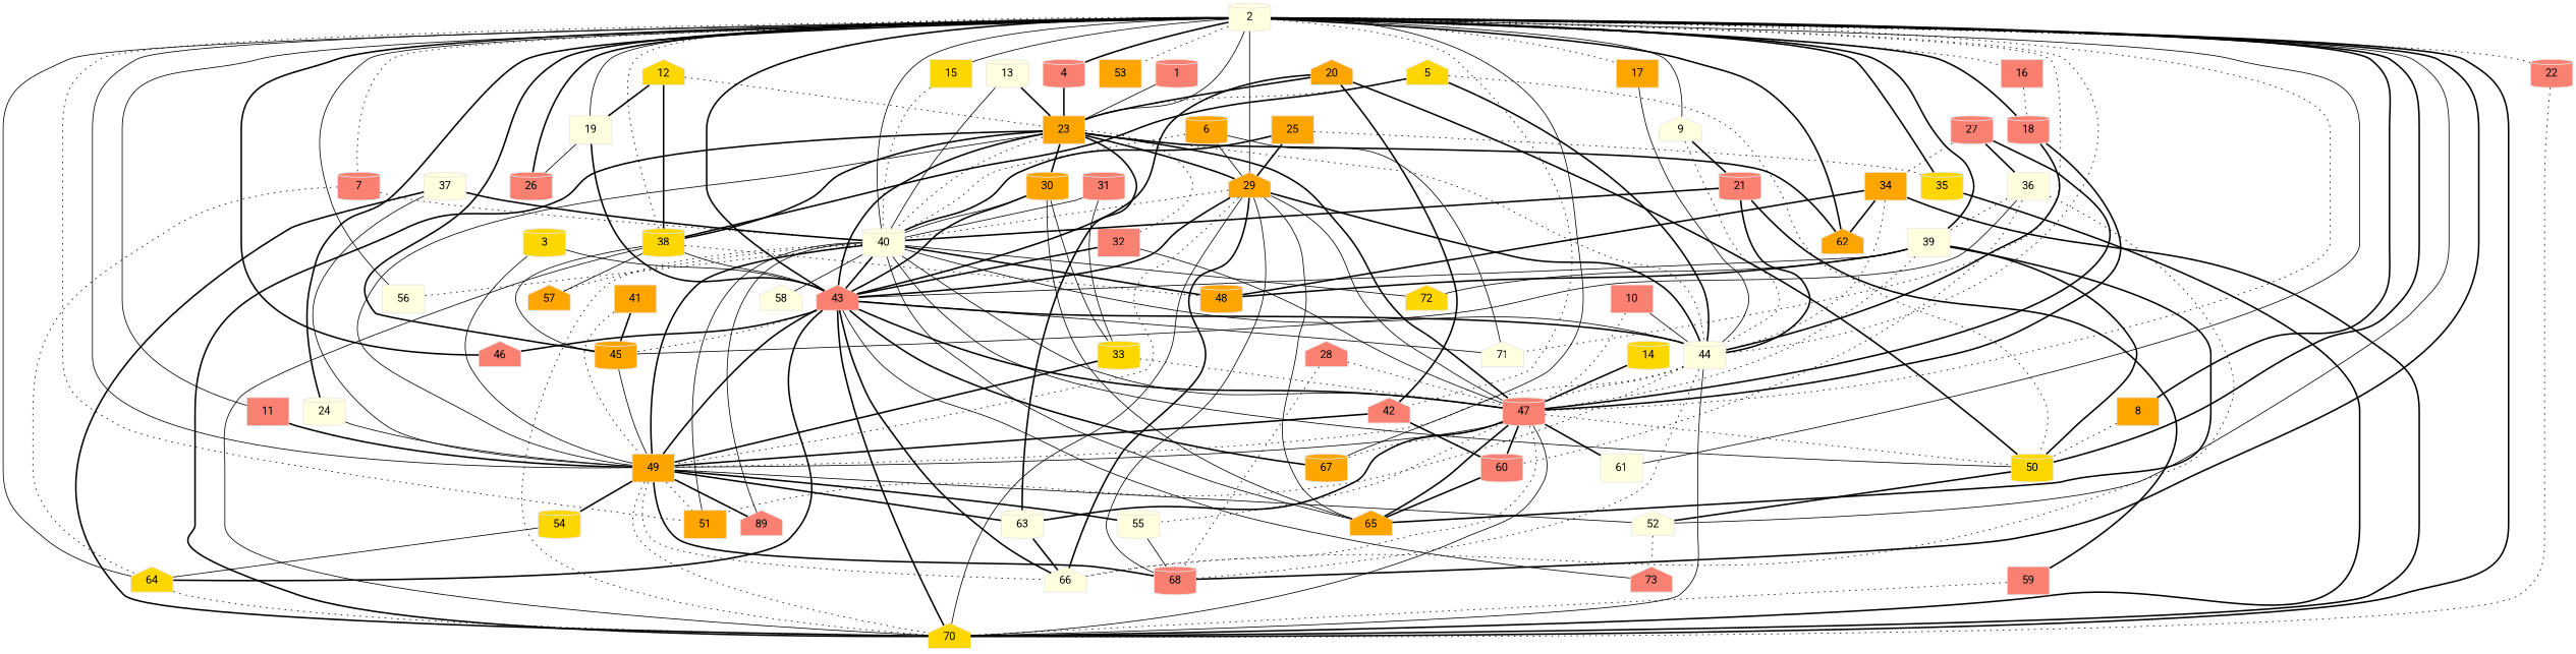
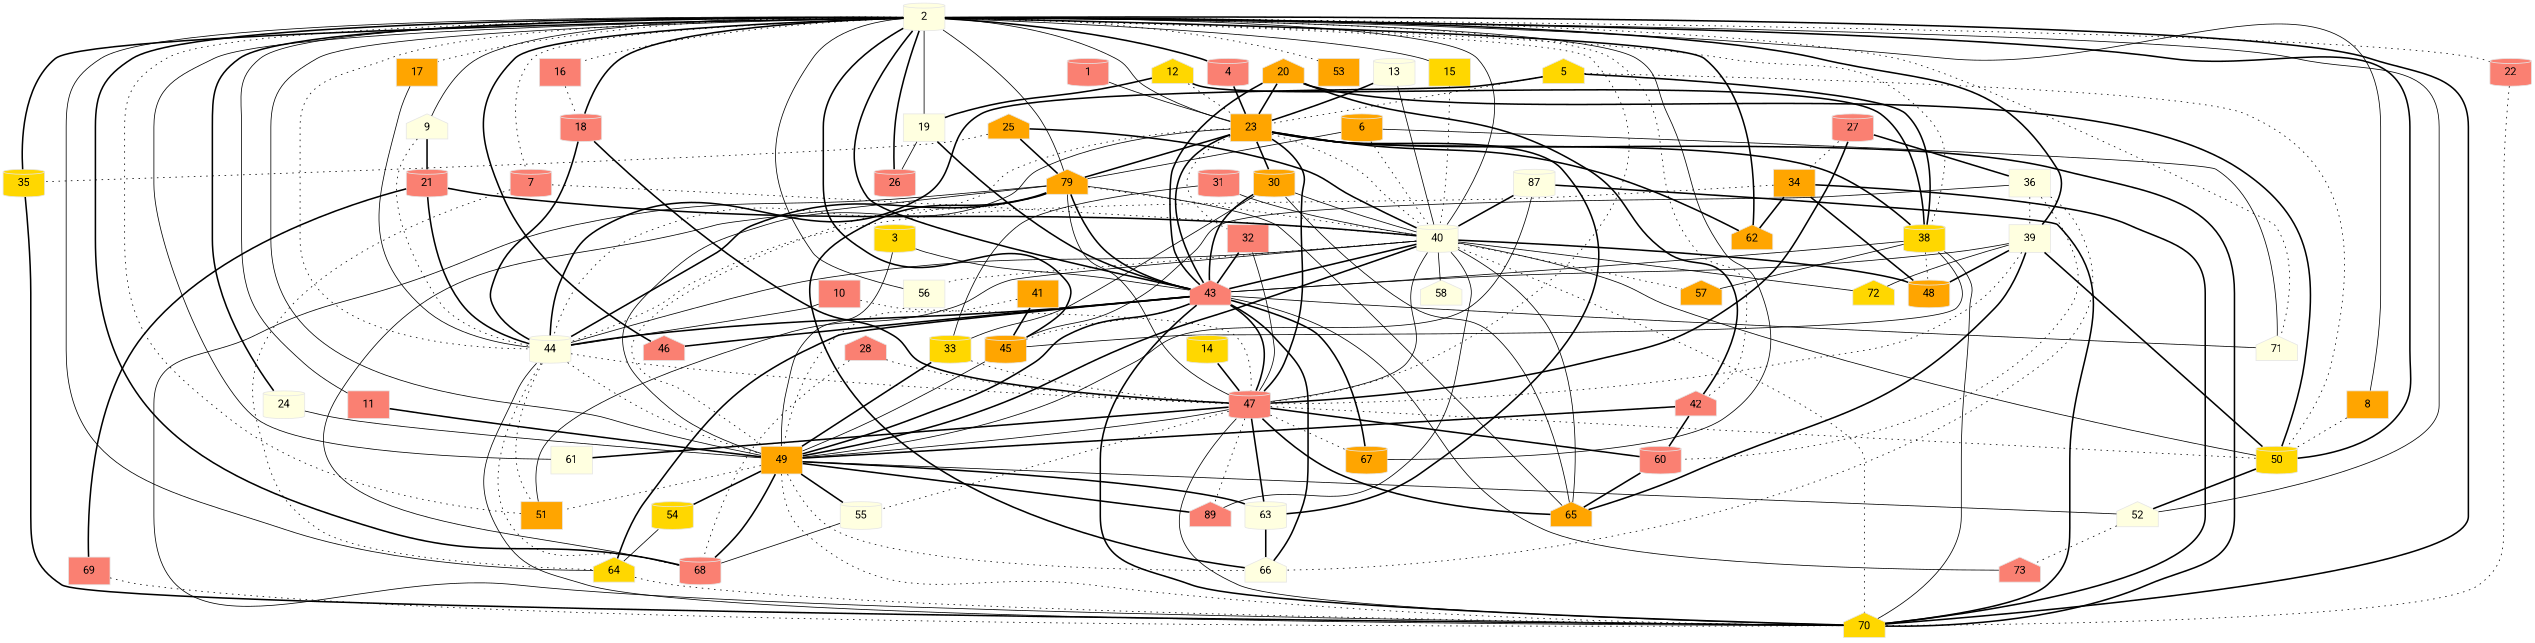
  graph {
    fontname=Roboto
    node [color=gray90 fillcolor=salmon fontname=Roboto shape=cylinder style=filled]
    edge [fontname=Roboto style=bold weight=1.0]
    23 [fillcolor=orange shape=box]
    1
-   29 [fillcolor=orange shape=house]
+   29 [fillcolor=orange shape=house label=79]
    38 [fillcolor=gold]
    40 [fillcolor=lightyellow]
    43 [shape=house]
    44 [fillcolor=lightyellow]
    47
    49 [fillcolor=orange shape=box]
    62 [fillcolor=orange shape=house]
    70 [fillcolor=gold shape=house]
    30 [fillcolor=orange]
    32 [shape=box]
    63 [fillcolor=lightyellow]
    2 [fillcolor=lightyellow]
    4
    7
    8 [fillcolor=orange shape=box]
    9 [fillcolor=lightyellow shape=house]
    11 [shape=box]
    15 [fillcolor=gold shape=box]
    16 [shape=box]
    17 [fillcolor=orange shape=box]
    18
    19 [fillcolor=lightyellow shape=box]
    22
    24 [fillcolor=lightyellow]
    26
    35 [fillcolor=gold]
    39 [fillcolor=lightyellow shape=box]
    42 [shape=house]
    45 [fillcolor=orange]
    46 [shape=house]
    50 [fillcolor=gold]
    51 [fillcolor=orange shape=box]
    52 [fillcolor=lightyellow shape=house]
    53 [fillcolor=orange shape=box]
    56 [fillcolor=lightyellow shape=box]
    61 [fillcolor=lightyellow shape=box]
    64 [fillcolor=gold shape=house]
    67 [fillcolor=orange]
    68
    71 [fillcolor=lightyellow shape=house]
    21
    65 [fillcolor=orange shape=house]
    66 [fillcolor=lightyellow shape=house]
    48 [fillcolor=orange]
    57 [fillcolor=orange shape=house]
    72 [fillcolor=gold shape=house]
    58 [fillcolor=lightyellow shape=house]
    n51 [label=89 shape=house]
    60
    73 [shape=house]
    55 [fillcolor=lightyellow]
    54 [fillcolor=gold]
    3 [fillcolor=gold]
    5 [fillcolor=gold shape=house]
    6 [fillcolor=orange]
-   59 [shape=box]
+   59 [shape=box label=69]
    10 [shape=box]
    12 [fillcolor=gold shape=house]
    13 [fillcolor=lightyellow]
    14 [fillcolor=gold]
    20 [fillcolor=orange shape=house]
    33 [fillcolor=gold]
-   25 [fillcolor=orange shape=box]
+   25 [fillcolor=orange shape=house]
    27
    34 [fillcolor=orange shape=box]
    36 [fillcolor=lightyellow shape=box]
    28 [shape=house]
    31
-   37 [fillcolor=lightyellow]
+   37 [fillcolor=lightyellow label=87]
    41 [fillcolor=orange shape=box]
    23 -- 29 [weight=2.0]
    23 -- 38
    23 -- 40 [style=dotted weight=2.0]
    23 -- 43
    23 -- 44 [style=dotted]
    23 -- 47
    23 -- 49 [style=solid]
    23 -- 62
    23 -- 70
    23 -- 30
    23 -- 32 [style=dotted]
    23 -- 63
    1 -- 23 [style=solid]
    29 -- 40 [style=dotted]
    29 -- 43
    29 -- 44
    29 -- 47 [style=solid]
    29 -- 49 [style=dotted weight=2.0]
    29 -- 70 [style=solid]
    29 -- 68 [style=solid]
    29 -- 65 [style=solid]
    29 -- 66
    38 -- 43 [style=solid]
    38 -- 70 [style=solid]
    38 -- 45 [style=solid]
    38 -- 48 [style=dotted]
    38 -- 57 [style=solid]
    40 -- 43 [weight=2.0]
    40 -- 44 [style=solid]
    40 -- 47 [style=solid]
    40 -- 49
    40 -- 70 [style=dotted weight=2.0]
    40 -- 50 [style=solid weight=2.0]
    40 -- 51 [style=solid]
    40 -- 56 [style=dotted]
    40 -- 65 [style=solid]
    40 -- 48 [weight=2.0]
    40 -- 57 [style=dotted]
    40 -- 72 [style=solid]
    40 -- 58 [style=solid weight=2.0]
    40 -- n51 [style=solid]
    43 -- 44 [weight=2.0]
    43 -- 47 [weight=2.0]
    43 -- 49
    43 -- 70
    43 -- 45 [style=dotted weight=2.0]
    43 -- 46
    43 -- 64 [weight=2.0]
    43 -- 67
    43 -- 71 [style=solid]
    43 -- 66
    43 -- 73 [style=solid]
    44 -- 47 [style=dotted weight=2.0]
    44 -- 49 [style=dotted weight=2.0]
    44 -- 70 [style=solid]
    44 -- 51 [style=dotted]
    44 -- 68 [style=dotted]
    47 -- 49 [style=solid]
    47 -- 70 [style=solid]
    47 -- 63
    47 -- 50 [style=dotted]
    47 -- 61
    47 -- 67 [style=dotted]
    47 -- 65
-   47 -- 66 [style=dotted weight=2.0]
+   47 -- n51 [style=dotted weight=2.0]
    47 -- 60
    47 -- 55 [style=dotted]
    49 -- 70 [style=dotted]
    49 -- 63
    49 -- 51 [style=dotted]
    49 -- 52 [style=solid]
    49 -- 68
    49 -- 66 [style=dotted]
    49 -- n51
    49 -- 55
    49 -- 54
    30 -- 40 [style=solid]
    30 -- 43
    30 -- 65 [style=solid]
    30 -- 33 [style=solid]
    32 -- 43
    32 -- 47 [style=solid]
    63 -- 66
    2 -- 23 [style=solid weight=2.0]
    2 -- 29 [style=solid weight=3.0]
    2 -- 38 [style=dotted]
    2 -- 40 [style=solid weight=2.0]
    2 -- 43 [weight=3.0]
    2 -- 44 [style=dotted weight=2.0]
    2 -- 47 [style=dotted weight=3.0]
    2 -- 49 [style=solid weight=3.0]
    2 -- 62
    2 -- 70 [weight=2.0]
    2 -- 4
    2 -- 7 [style=dotted]
-   2 -- 8
+   2 -- 8 [style=solid]
    2 -- 9 [style=solid]
    2 -- 11 [style=solid]
    2 -- 15 [style=solid weight=2.0]
    2 -- 16 [style=dotted]
    2 -- 17 [style=dotted weight=2.0]
    2 -- 18
    2 -- 19 [style=solid]
    2 -- 22 [style=dotted weight=2.0]
    2 -- 24
    2 -- 26
    2 -- 35
    2 -- 39
    2 -- 42 [style=dotted]
    2 -- 45
    2 -- 46 [weight=2.0]
    2 -- 50
    2 -- 51 [style=dotted]
    2 -- 52 [style=solid]
    2 -- 53 [style=dotted]
    2 -- 56 [style=solid weight=2.0]
    2 -- 61 [style=solid]
    2 -- 64 [style=solid]
    2 -- 67 [style=solid]
    2 -- 68
    2 -- 71 [style=dotted]
    4 -- 23
    7 -- 40 [style=dotted]
    7 -- 64 [style=dotted]
    8 -- 50 [style=dotted]
    9 -- 44 [style=dotted]
    9 -- 21
    11 -- 49
    15 -- 40 [style=dotted]
    16 -- 18 [style=dotted]
    17 -- 44 [style=solid]
    18 -- 44
    18 -- 47
    19 -- 43
    19 -- 26 [style=solid]
    22 -- 70 [style=dotted]
    24 -- 49 [style=solid]
    35 -- 70
    39 -- 43 [style=solid]
    39 -- 47 [style=dotted]
    39 -- 50
    39 -- 65
    39 -- 48
    39 -- 72 [style=solid]
    42 -- 49
    42 -- 60
    45 -- 49 [style=solid]
    50 -- 52
    52 -- 73 [style=dotted]
    64 -- 70 [style=dotted]
    21 -- 40
    21 -- 44
    21 -- 59
    60 -- 65
    55 -- 68 [style=solid]
    54 -- 64 [style=solid]
    3 -- 43 [style=solid]
    3 -- 49 [style=solid]
    5 -- 23 [style=dotted]
    5 -- 38
    5 -- 44
    5 -- 50 [style=dotted]
    6 -- 29 [style=solid]
    6 -- 40 [style=dotted]
    6 -- 71 [style=solid]
    59 -- 70 [style=dotted]
    10 -- 44 [style=solid]
    10 -- 47 [style=dotted]
    12 -- 23 [style=dotted]
    12 -- 38
    12 -- 19
    13 -- 23
    13 -- 40 [style=solid]
    14 -- 47
    20 -- 23
    20 -- 43
    20 -- 42
    20 -- 50
    33 -- 47 [style=dotted]
    33 -- 49
    25 -- 29
    25 -- 40
    25 -- 35 [style=dotted]
    27 -- 47
    27 -- 34 [style=dotted]
    27 -- 36
    34 -- 44 [style=dotted]
    34 -- 62
    34 -- 70
    34 -- 48
    36 -- 39 [style=dotted]
    36 -- 45 [style=solid]
    36 -- 66 [style=dotted]
    36 -- 60 [style=dotted]
    28 -- 47 [style=dotted weight=2.0]
    28 -- 68 [style=dotted]
    31 -- 40 [style=solid]
    31 -- 33 [style=solid]
    37 -- 40 [weight=2.0]
    37 -- 49 [style=solid]
    37 -- 70
    41 -- 49 [style=dotted]
    41 -- 45
  }
